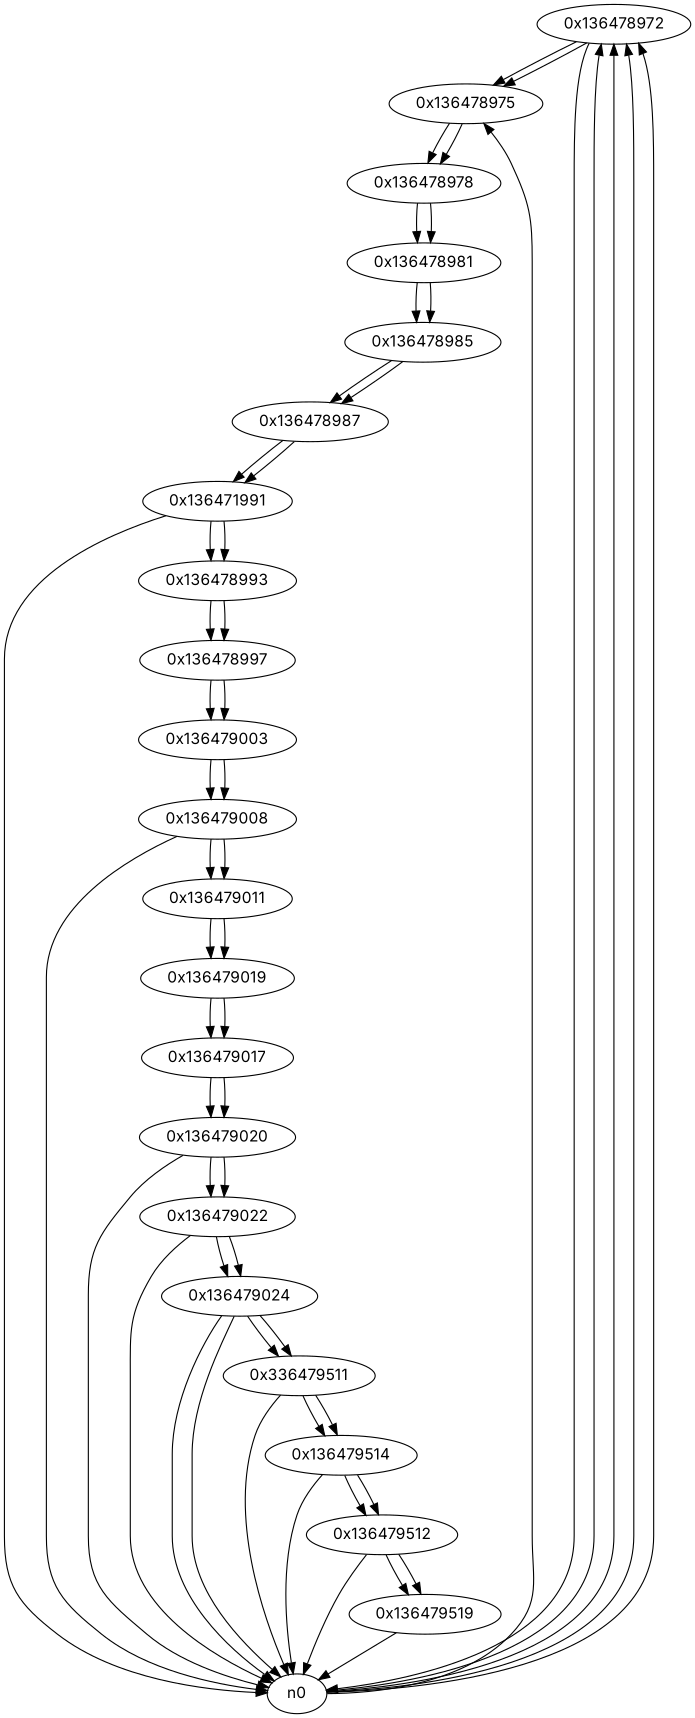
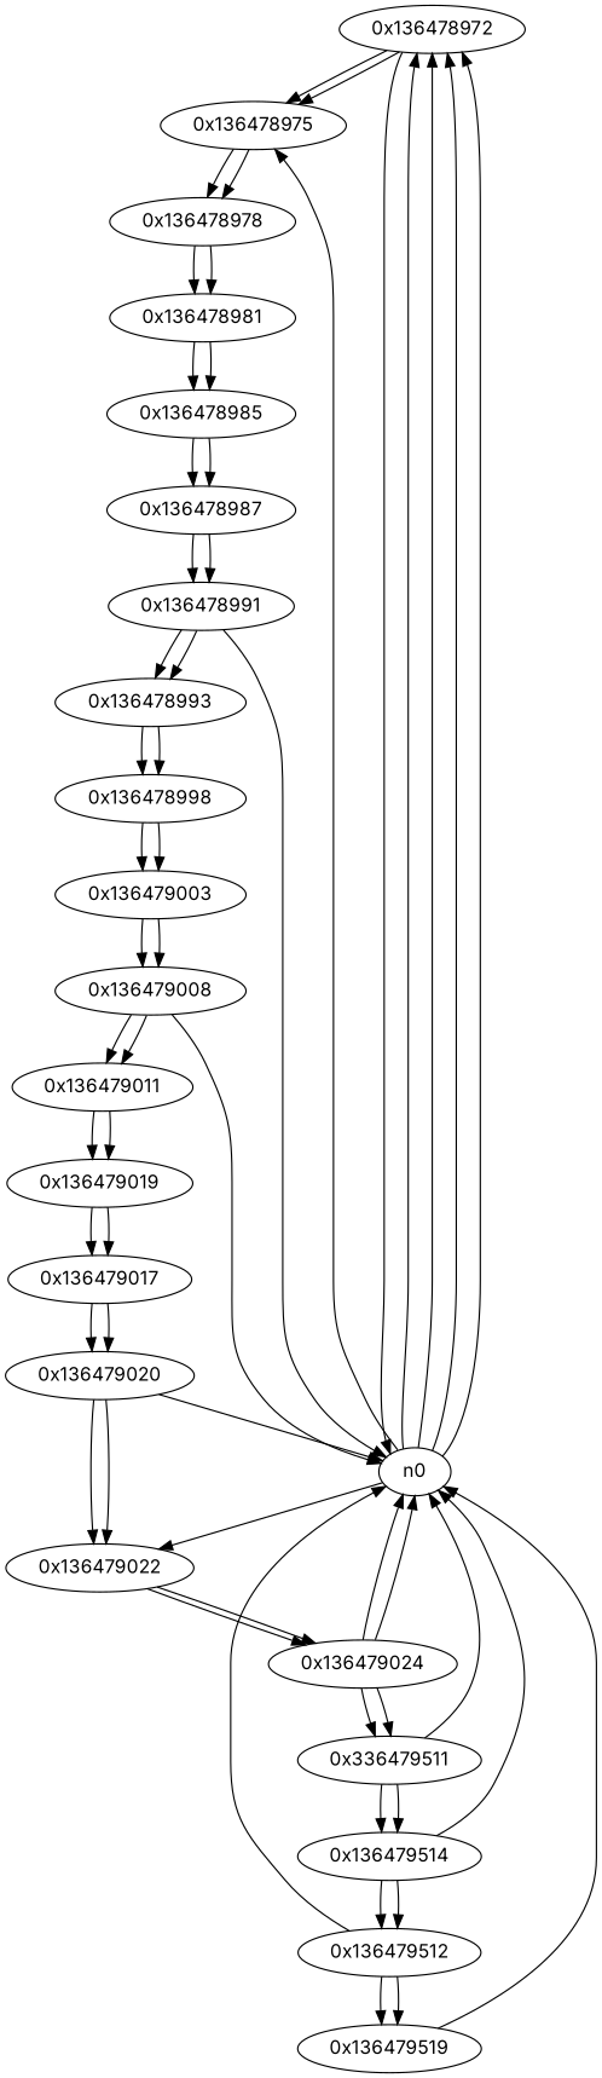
  digraph {
    fontname=Inter
    node [fontname=Inter]
    edge [fontname=Inter]
    n1 [label="0x136478972"]
    n2 [label="0x136478975"]
    n0
    n3 [label="0x136478978"]
    n4 [label="0x136478981"]
    n5 [label="0x136478985"]
    n6 [label="0x136478987"]
-   n7 [label="0x136471991"]
+   n7 [label="0x136478991"]
    n8 [label="0x136478993"]
-   n9 [label="0x136478997"]
+   n9 [label="0x136478998"]
    n10 [label="0x136479003"]
    n11 [label="0x136479008"]
    n12 [label="0x136479011"]
    n13 [label="0x136479019"]
    n14 [label="0x136479017"]
    n15 [label="0x136479020"]
    n16 [label="0x136479022"]
    n17 [label="0x136479024"]
    n18 [label="0x336479511"]
    n19 [label="0x136479514"]
    n20 [label="0x136479512"]
    n21 [label="0x136479519"]
    n1 -> n2
    n1 -> n2
    n1 -> n0
    n2 -> n3
    n2 -> n3
    n0 -> n1
    n0 -> n1
    n0 -> n1
    n0 -> n1
    n0 -> n2
    n3 -> n4
    n3 -> n4
    n4 -> n5
    n4 -> n5
    n5 -> n6
    n5 -> n6
    n6 -> n7
    n6 -> n7
    n7 -> n0
    n7 -> n8
    n7 -> n8
    n8 -> n9
    n8 -> n9
    n9 -> n10
    n9 -> n10
    n10 -> n11
    n10 -> n11
    n11 -> n0
    n11 -> n12
    n11 -> n12
    n12 -> n13
    n12 -> n13
    n13 -> n14
    n13 -> n14
    n14 -> n15
    n14 -> n15
    n15 -> n0
    n15 -> n16
    n15 -> n16
-   n16 -> n0
+   n0 -> n16
    n16 -> n17
    n16 -> n17
    n17 -> n0
    n17 -> n0
    n17 -> n18
    n17 -> n18
    n18 -> n0
    n18 -> n19
    n18 -> n19
    n19 -> n0
    n19 -> n20
    n19 -> n20
    n20 -> n0
    n20 -> n21
    n20 -> n21
    n21 -> n0
  }
